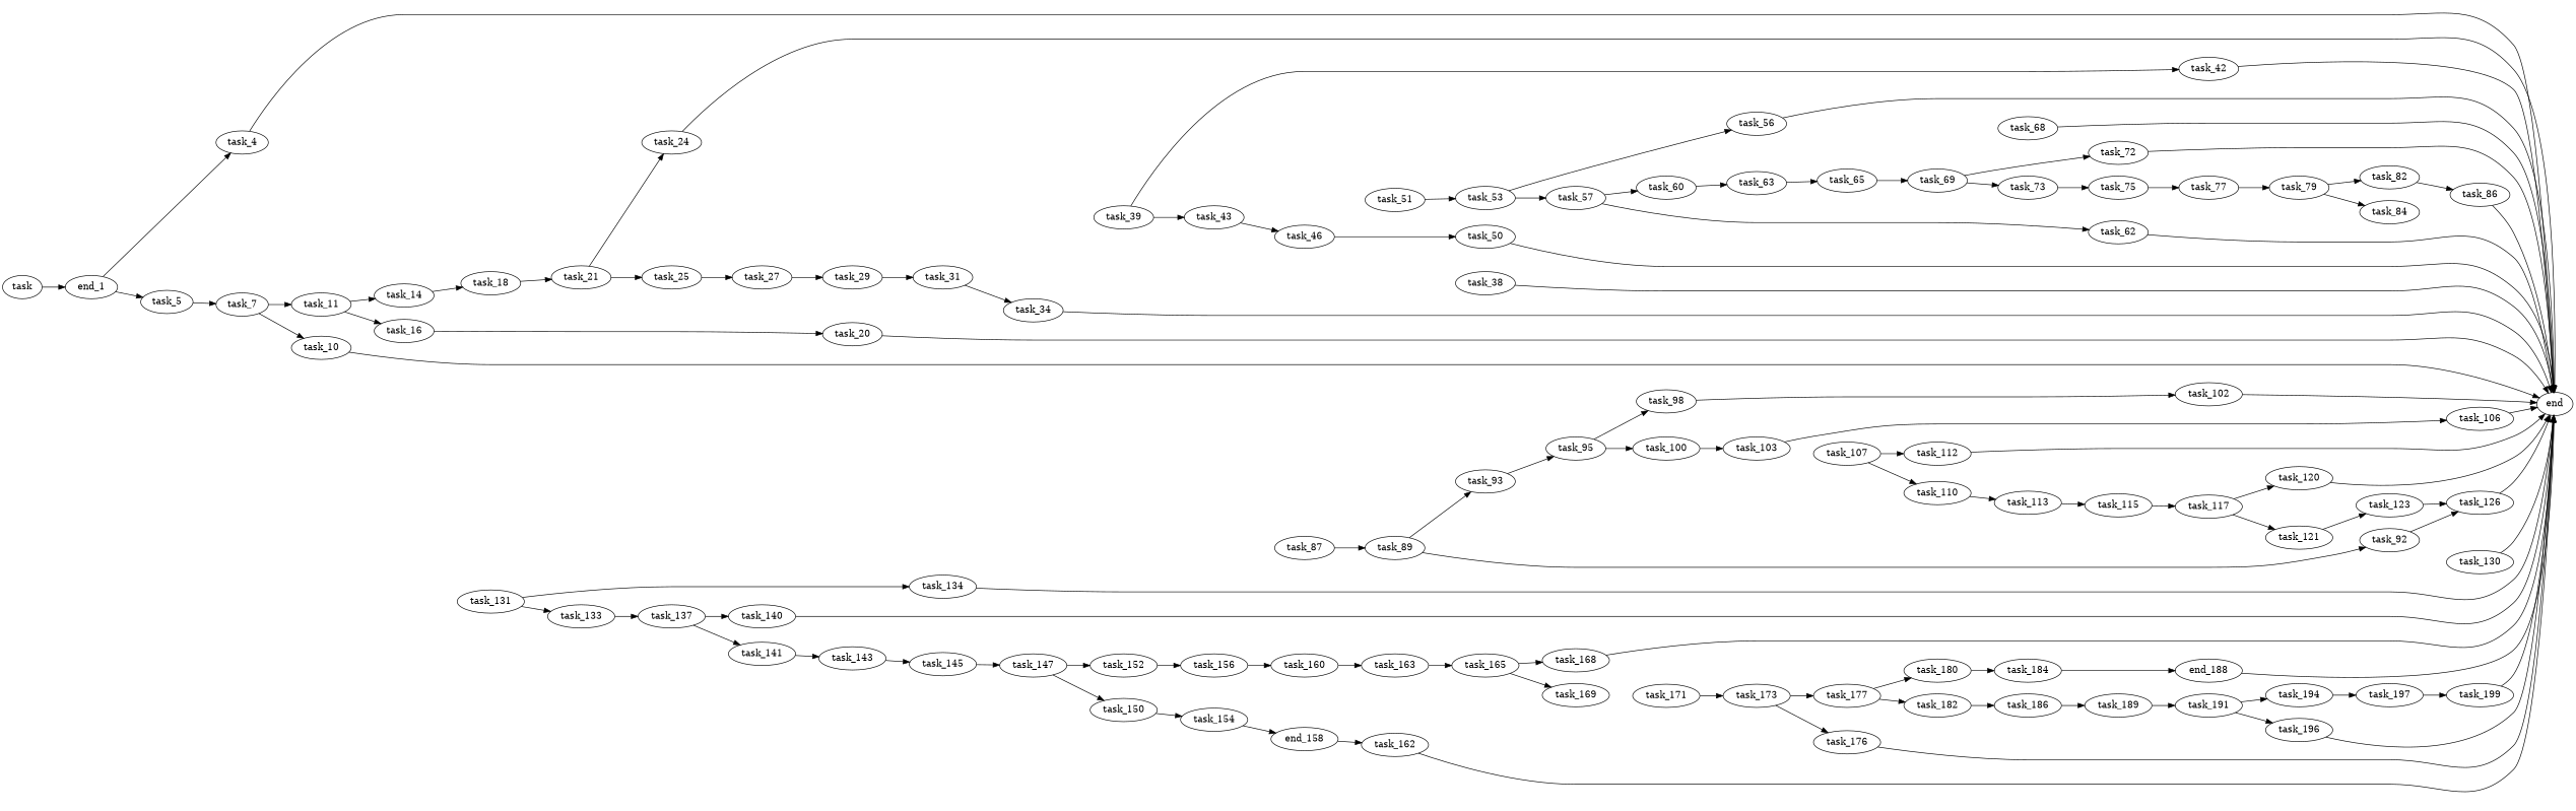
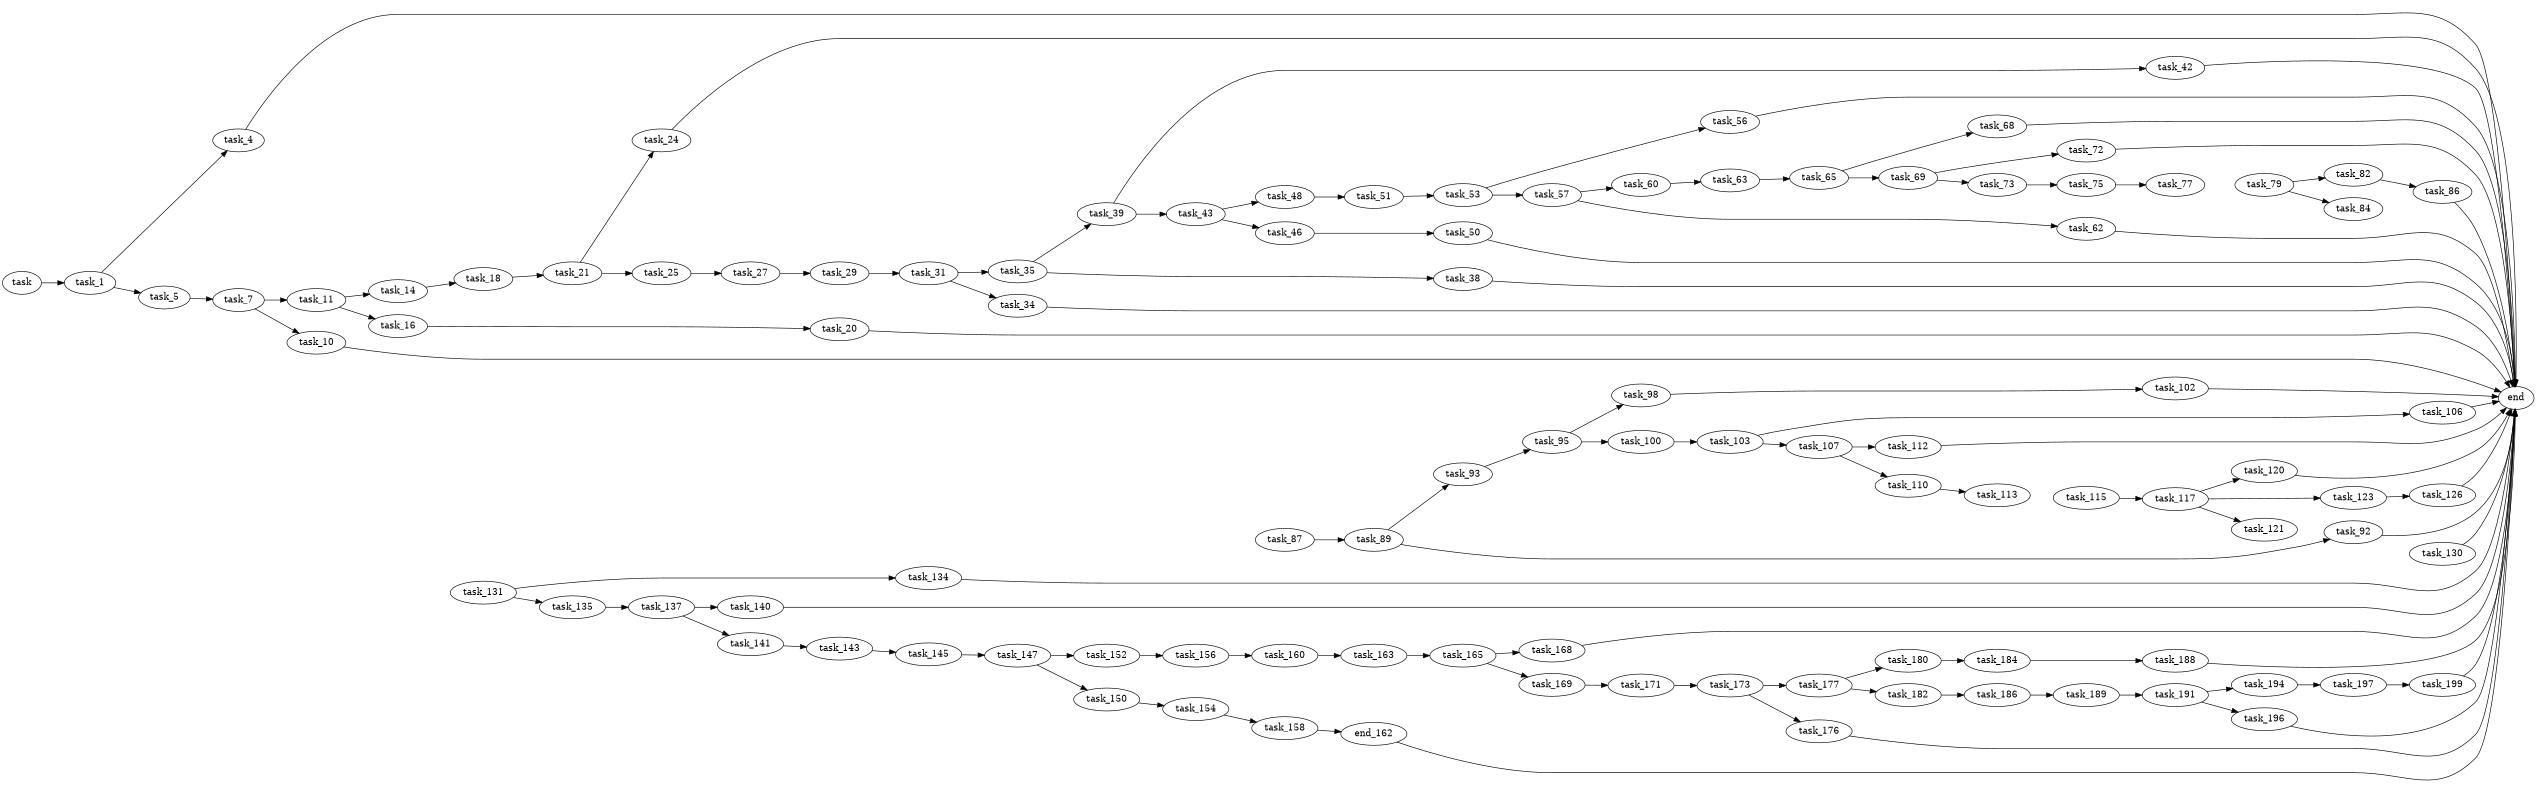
  digraph {
    rankdir=LR
    n1 [label=task]
-   task_1 [label=end_1]
+   task_1
    task_4
    task_5
    end
    task_7
    task_10
    task_11
    task_14
    task_16
    task_18
    task_20
    task_21
    task_24
    task_25
    task_27
    task_29
    task_31
    task_34
+   task_35
    task_38
    task_39
    task_42
    task_43
    task_46
+   task_48
    task_50
    task_51
    task_53
    task_56
    task_57
    task_60
    task_62
    task_63
    task_65
    task_68
    task_69
    task_72
    task_73
    task_75
    task_77
    task_79
    task_82
    task_84
    task_86
    task_87
    task_89
    task_92
    task_93
    task_95
    task_98
    task_100
    task_102
    task_103
    task_106
    task_107
    task_110
    task_112
    task_113
    task_115
    task_117
    task_120
    task_121
    task_123
    task_126
    task_130
    task_131
    task_134
-   task_135 [label=task_133]
+   task_135
    task_137
    task_140
    task_141
    task_143
    task_145
    task_147
    task_150
    task_152
    task_154
    task_156
-   task_158 [label=end_158]
+   task_158
    task_160
-   task_162
+   task_162 [label=end_162]
    task_163
    task_165
    task_168
    task_169
    task_171
    task_173
    task_176
    task_177
    task_180
    task_182
    task_184
    task_186
-   task_188 [label=end_188]
+   task_188
    task_189
    task_191
    task_194
    task_196
    task_197
    task_199
    n1 -> task_1
    task_1 -> task_4
    task_1 -> task_5
    task_4 -> end
    task_5 -> task_7
    task_7 -> task_10
    task_7 -> task_11
    task_10 -> end
    task_11 -> task_14
    task_11 -> task_16
    task_14 -> task_18
    task_16 -> task_20
    task_18 -> task_21
    task_20 -> end
    task_21 -> task_24
    task_21 -> task_25
    task_24 -> end
    task_25 -> task_27
    task_27 -> task_29
    task_29 -> task_31
    task_31 -> task_34
+   task_31 -> task_35
    task_34 -> end
+   task_35 -> task_38
+   task_35 -> task_39
    task_38 -> end
    task_39 -> task_42
    task_39 -> task_43
    task_42 -> end
    task_43 -> task_46
+   task_43 -> task_48
    task_46 -> task_50
+   task_48 -> task_51
    task_50 -> end
    task_51 -> task_53
    task_53 -> task_56
    task_53 -> task_57
    task_56 -> end
    task_57 -> task_60
    task_57 -> task_62
    task_60 -> task_63
    task_62 -> end
    task_63 -> task_65
+   task_65 -> task_68
    task_65 -> task_69
    task_68 -> end
    task_69 -> task_72
    task_69 -> task_73
    task_72 -> end
    task_73 -> task_75
    task_75 -> task_77
-   task_77 -> task_79
    task_79 -> task_82
    task_79 -> task_84
    task_82 -> task_86
    task_86 -> end
    task_87 -> task_89
    task_89 -> task_92
    task_89 -> task_93
-   task_92 -> task_126
+   task_92 -> end
    task_93 -> task_95
    task_95 -> task_98
    task_95 -> task_100
    task_98 -> task_102
    task_100 -> task_103
    task_102 -> end
    task_103 -> task_106
+   task_103 -> task_107
    task_106 -> end
    task_107 -> task_110
    task_107 -> task_112
    task_110 -> task_113
    task_112 -> end
-   task_113 -> task_115
    task_115 -> task_117
    task_117 -> task_120
    task_117 -> task_121
    task_120 -> end
-   task_121 -> task_123
+   task_117 -> task_123
    task_123 -> task_126
    task_126 -> end
    task_130 -> end
    task_131 -> task_134
    task_131 -> task_135
    task_134 -> end
    task_135 -> task_137
    task_137 -> task_140
    task_137 -> task_141
    task_140 -> end
    task_141 -> task_143
    task_143 -> task_145
    task_145 -> task_147
    task_147 -> task_150
    task_147 -> task_152
    task_150 -> task_154
    task_152 -> task_156
    task_154 -> task_158
    task_156 -> task_160
    task_158 -> task_162
    task_160 -> task_163
    task_162 -> end
    task_163 -> task_165
    task_165 -> task_168
    task_165 -> task_169
    task_168 -> end
+   task_169 -> task_171
    task_171 -> task_173
    task_173 -> task_176
    task_173 -> task_177
    task_176 -> end
    task_177 -> task_180
    task_177 -> task_182
    task_180 -> task_184
    task_182 -> task_186
    task_184 -> task_188
    task_186 -> task_189
    task_188 -> end
    task_189 -> task_191
    task_191 -> task_194
    task_191 -> task_196
    task_194 -> task_197
    task_196 -> end
    task_197 -> task_199
    task_199 -> end
  }
